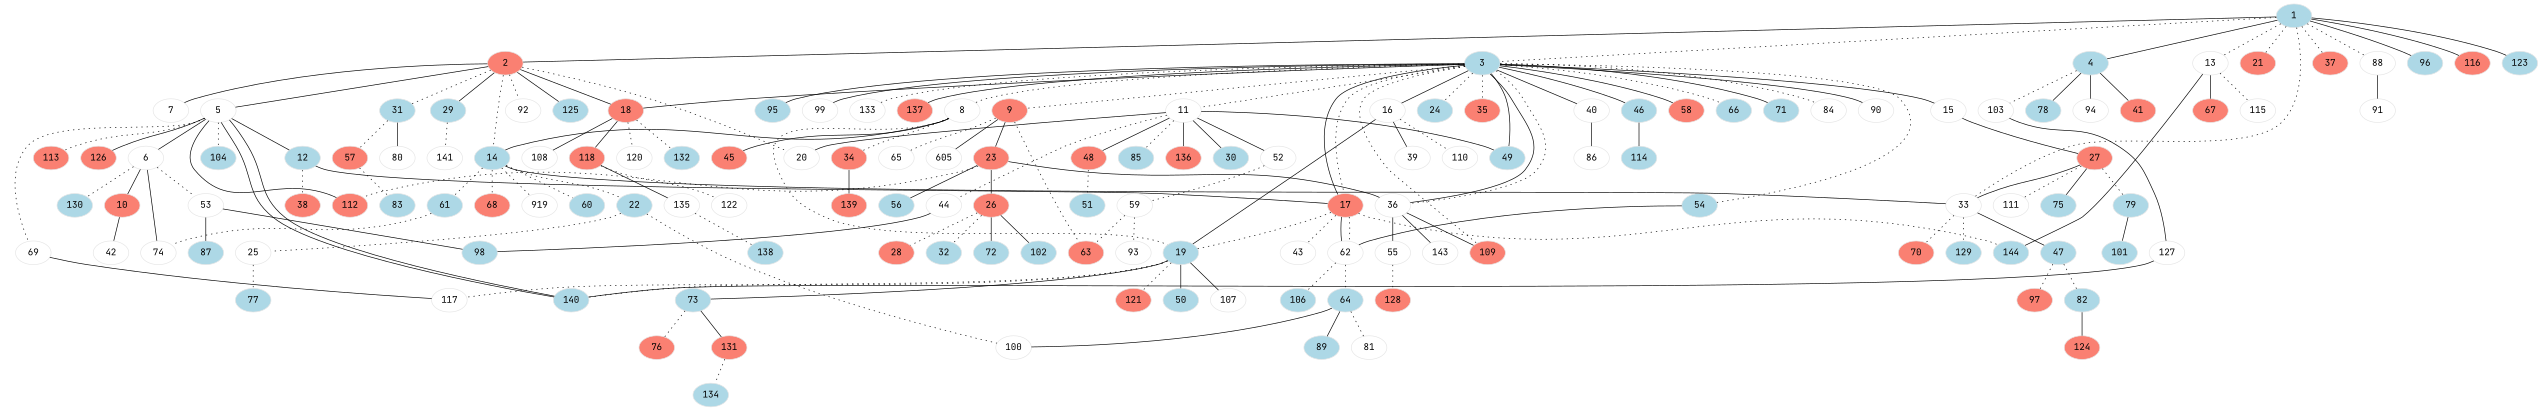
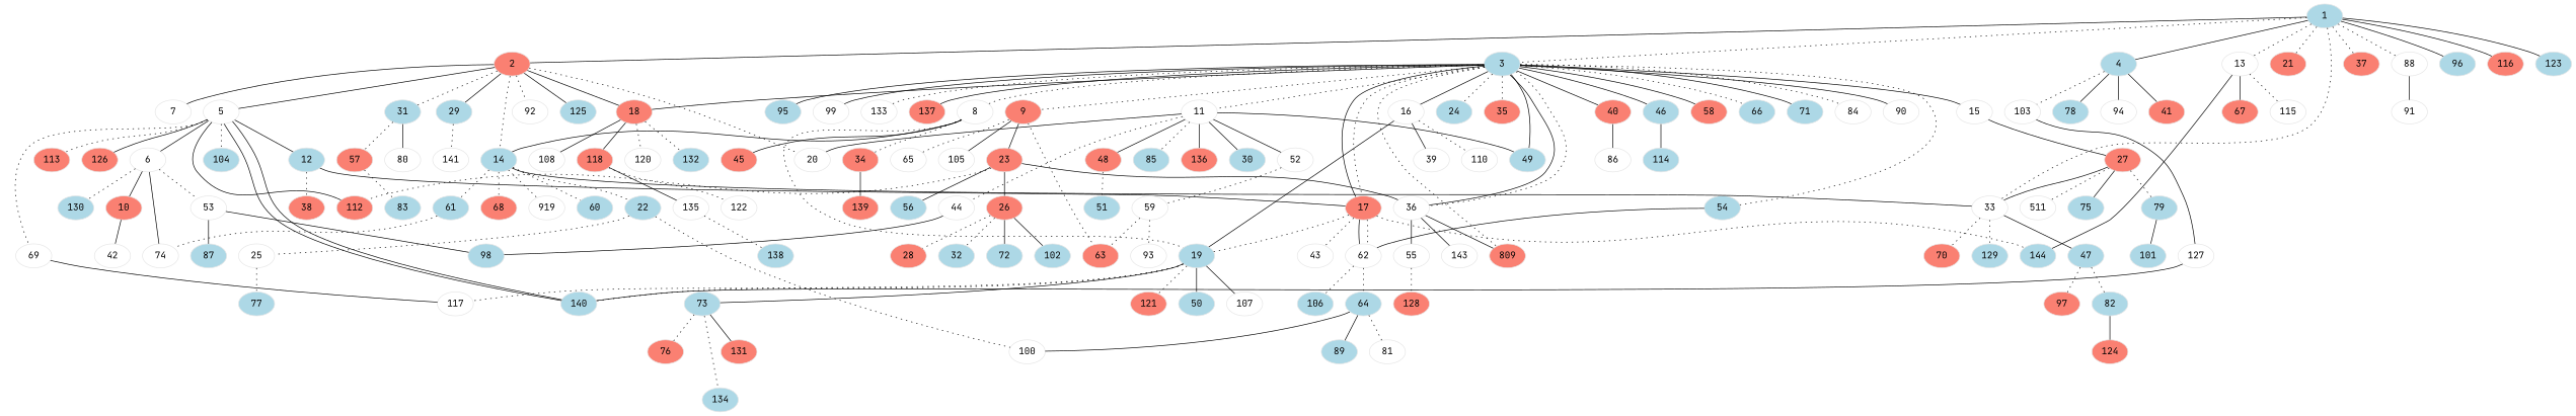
  graph {
    fontname="JetBrains Mono"
    node [color=gray90 fillcolor=white fontname="JetBrains Mono" style=filled]
    edge [fontname="JetBrains Mono" style=solid]
    1 [fillcolor=lightblue]
    2 [fillcolor=salmon]
    3 [fillcolor=lightblue]
    4 [fillcolor=lightblue]
    13
    21 [fillcolor=salmon]
    33
    37 [fillcolor=salmon]
    88
    96 [fillcolor=lightblue]
    116 [fillcolor=salmon]
    123 [fillcolor=lightblue]
    5
    7
    14 [fillcolor=lightblue]
    18 [fillcolor=salmon]
    20
    29 [fillcolor=lightblue]
    31 [fillcolor=lightblue]
    92
    125 [fillcolor=lightblue]
    8
    9 [fillcolor=salmon]
    11
    15
    16
    17 [fillcolor=salmon]
    24 [fillcolor=lightblue]
    35 [fillcolor=salmon]
    36
-   40
+   40 [fillcolor=salmon]
    46 [fillcolor=lightblue]
    49 [fillcolor=lightblue]
    54 [fillcolor=lightblue]
    58 [fillcolor=salmon]
    66 [fillcolor=lightblue]
    71 [fillcolor=lightblue]
    84
    90
    95 [fillcolor=lightblue]
    99
-   109 [fillcolor=salmon]
+   109 [fillcolor=salmon label=809]
    133
    137 [fillcolor=salmon]
    41 [fillcolor=salmon]
    78 [fillcolor=lightblue]
    94
    103
    67 [fillcolor=salmon]
    115
    144 [fillcolor=lightblue]
    47 [fillcolor=lightblue]
    70 [fillcolor=salmon]
    129 [fillcolor=lightblue]
    91
    6
    12 [fillcolor=lightblue]
    69
    104 [fillcolor=lightblue]
    112 [fillcolor=salmon]
    113 [fillcolor=salmon]
    126 [fillcolor=salmon]
    140 [fillcolor=lightblue]
    22 [fillcolor=lightblue]
    60 [fillcolor=lightblue]
    61 [fillcolor=lightblue]
    68 [fillcolor=salmon]
    n68 [label=919]
    108
    118 [fillcolor=salmon]
    120
    132 [fillcolor=lightblue]
    141
    57 [fillcolor=salmon]
    80
    19 [fillcolor=lightblue]
    34 [fillcolor=salmon]
    45 [fillcolor=salmon]
    23 [fillcolor=salmon]
    63 [fillcolor=salmon]
    65
-   105 [label=605]
+   105
    30 [fillcolor=lightblue]
    44
    48 [fillcolor=salmon]
    52
    85 [fillcolor=lightblue]
    136 [fillcolor=salmon]
    27 [fillcolor=salmon]
    39
    110
    43
    62
    55
    143
    86
    114 [fillcolor=lightblue]
    127
    10 [fillcolor=salmon]
    53
    74
    130 [fillcolor=lightblue]
    38 [fillcolor=salmon]
    117
    42
    98 [fillcolor=lightblue]
    87 [fillcolor=lightblue]
    50 [fillcolor=lightblue]
    73 [fillcolor=lightblue]
    107
    121 [fillcolor=salmon]
    139 [fillcolor=salmon]
    26 [fillcolor=salmon]
    56 [fillcolor=lightblue]
    51 [fillcolor=lightblue]
    59
    25
    100
    75 [fillcolor=lightblue]
    79 [fillcolor=lightblue]
-   111
+   111 [label=511]
    64 [fillcolor=lightblue]
    106 [fillcolor=lightblue]
    122
    135
    76 [fillcolor=salmon]
    131 [fillcolor=salmon]
    134 [fillcolor=lightblue]
    77 [fillcolor=lightblue]
    28 [fillcolor=salmon]
    32 [fillcolor=lightblue]
    72 [fillcolor=lightblue]
    102 [fillcolor=lightblue]
    101 [fillcolor=lightblue]
    83 [fillcolor=lightblue]
    82 [fillcolor=lightblue]
    97 [fillcolor=salmon]
    128 [fillcolor=salmon]
    124 [fillcolor=salmon]
    93
    81
    89 [fillcolor=lightblue]
    138 [fillcolor=lightblue]
    1 -- 2
    1 -- 3 [style=dotted]
    1 -- 4
    1 -- 13 [style=dotted]
    1 -- 21 [style=dotted]
    1 -- 33 [style=dotted]
    1 -- 37 [style=dotted]
    1 -- 88 [style=dotted]
    1 -- 96
    1 -- 116
    1 -- 123
    2 -- 5
    2 -- 7
    2 -- 14 [style=dotted]
    2 -- 18
    2 -- 20 [style=dotted]
    2 -- 29
    2 -- 31 [style=dotted]
    2 -- 92 [style=dotted]
    2 -- 125
    3 -- 18
    3 -- 8 [style=dotted]
    3 -- 9 [style=dotted]
    3 -- 11 [style=dotted]
    3 -- 15
    3 -- 16
    3 -- 17
    3 -- 17 [style=dotted]
    3 -- 24 [style=dotted]
    3 -- 35 [style=dotted]
    3 -- 36
    3 -- 36 [style=dotted]
    3 -- 40
    3 -- 46
    3 -- 49
    3 -- 54 [style=dotted]
    3 -- 58
    3 -- 66 [style=dotted]
    3 -- 71
    3 -- 84 [style=dotted]
    3 -- 90
    3 -- 95
    3 -- 99
    3 -- 109 [style=dotted]
    3 -- 133 [style=dotted]
    3 -- 137
    4 -- 41
    4 -- 78
    4 -- 94
    4 -- 103 [style=dotted]
    13 -- 67
    13 -- 115 [style=dotted]
    13 -- 144
    33 -- 47
    33 -- 70 [style=dotted]
    33 -- 129 [style=dotted]
    88 -- 91
    5 -- 6
    5 -- 12
    5 -- 69 [style=dotted]
    5 -- 104 [style=dotted]
    5 -- 112
    5 -- 113 [style=dotted]
    5 -- 126
    5 -- 140
    5 -- 140
    14 -- 33
    14 -- 22 [style=dotted]
    14 -- 60 [style=dotted]
    14 -- 61 [style=dotted]
    14 -- 68 [style=dotted]
    14 -- n68 [style=dotted]
    18 -- 108
    18 -- 118
    18 -- 120 [style=dotted]
    18 -- 132 [style=dotted]
    29 -- 141 [style=dotted]
    31 -- 57 [style=dotted]
    31 -- 80
    8 -- 14
    8 -- 19 [style=dotted]
    8 -- 34 [style=dotted]
    8 -- 45
    9 -- 23
    9 -- 63 [style=dotted]
    9 -- 65 [style=dotted]
    9 -- 105
    11 -- 20
    11 -- 49
    11 -- 30
    11 -- 44 [style=dotted]
    11 -- 48
    11 -- 52
    11 -- 85 [style=dotted]
    11 -- 136
    15 -- 27
    16 -- 19
    16 -- 39
    16 -- 110 [style=dotted]
    17 -- 144 [style=dotted]
    17 -- 19 [style=dotted]
    17 -- 43 [style=dotted]
    17 -- 62
    17 -- 62 [style=dotted]
    36 -- 109
    36 -- 55
    36 -- 143
    40 -- 86
    46 -- 114
    54 -- 62
    103 -- 127
    47 -- 82 [style=dotted]
    47 -- 97 [style=dotted]
    6 -- 10
    6 -- 53 [style=dotted]
    6 -- 74
    6 -- 130 [style=dotted]
    12 -- 17
    12 -- 38 [style=dotted]
    69 -- 117
    22 -- 25 [style=dotted]
    22 -- 100 [style=dotted]
    61 -- 74 [style=dotted]
    118 -- 122 [style=dotted]
    118 -- 135
    57 -- 83 [style=dotted]
    19 -- 140 [style=dotted]
    19 -- 117 [style=dotted]
    19 -- 50
    19 -- 73
    19 -- 107
    19 -- 121 [style=dotted]
    34 -- 139
    23 -- 36
    23 -- 112 [style=dotted]
    23 -- 26
    23 -- 56
    44 -- 98
    48 -- 51 [style=dotted]
    52 -- 59 [style=dotted]
    27 -- 33
    27 -- 75
    27 -- 79 [style=dotted]
    27 -- 111 [style=dotted]
    62 -- 64 [style=dotted]
    62 -- 106 [style=dotted]
    55 -- 128 [style=dotted]
    127 -- 140
    10 -- 42
    53 -- 98
    53 -- 87
    73 -- 76 [style=dotted]
    73 -- 131
-   131 -- 134 [style=dotted]
+   73 -- 134 [style=dotted]
    26 -- 28 [style=dotted]
    26 -- 32 [style=dotted]
    26 -- 72
    26 -- 102
    59 -- 63 [style=dotted]
    59 -- 93 [style=dotted]
    25 -- 77 [style=dotted]
    79 -- 101
    64 -- 100
    64 -- 81 [style=dotted]
    64 -- 89
    135 -- 138 [style=dotted]
    82 -- 124
  }
